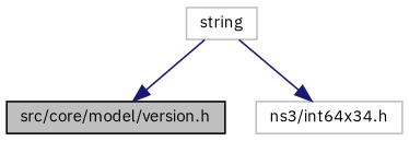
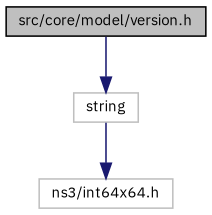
  digraph {
    fontname="IBM Plex Sans"
    node [color=grey75 fillcolor=white fontname="IBM Plex Sans" fontsize=10 shape=record style=filled]
    edge [color=midnightblue fontname="IBM Plex Sans" fontsize=10 labelfontname=Helvetica labelfontsize=10 style=solid]
    n1 [color=black fillcolor=grey75 fontcolor=black height=0.2 label="src/core/model/version.h" width=0.4]
    n2 [height=0.2 label=string width=0.4]
-   n3 [height=0.2 label="ns3/int64x34.h" width=0.4]
-   n2 -> n1
+   n3 [height=0.2 label="ns3/int64x64.h" width=0.4]
+   n1 -> n2
    n2 -> n3
  }
